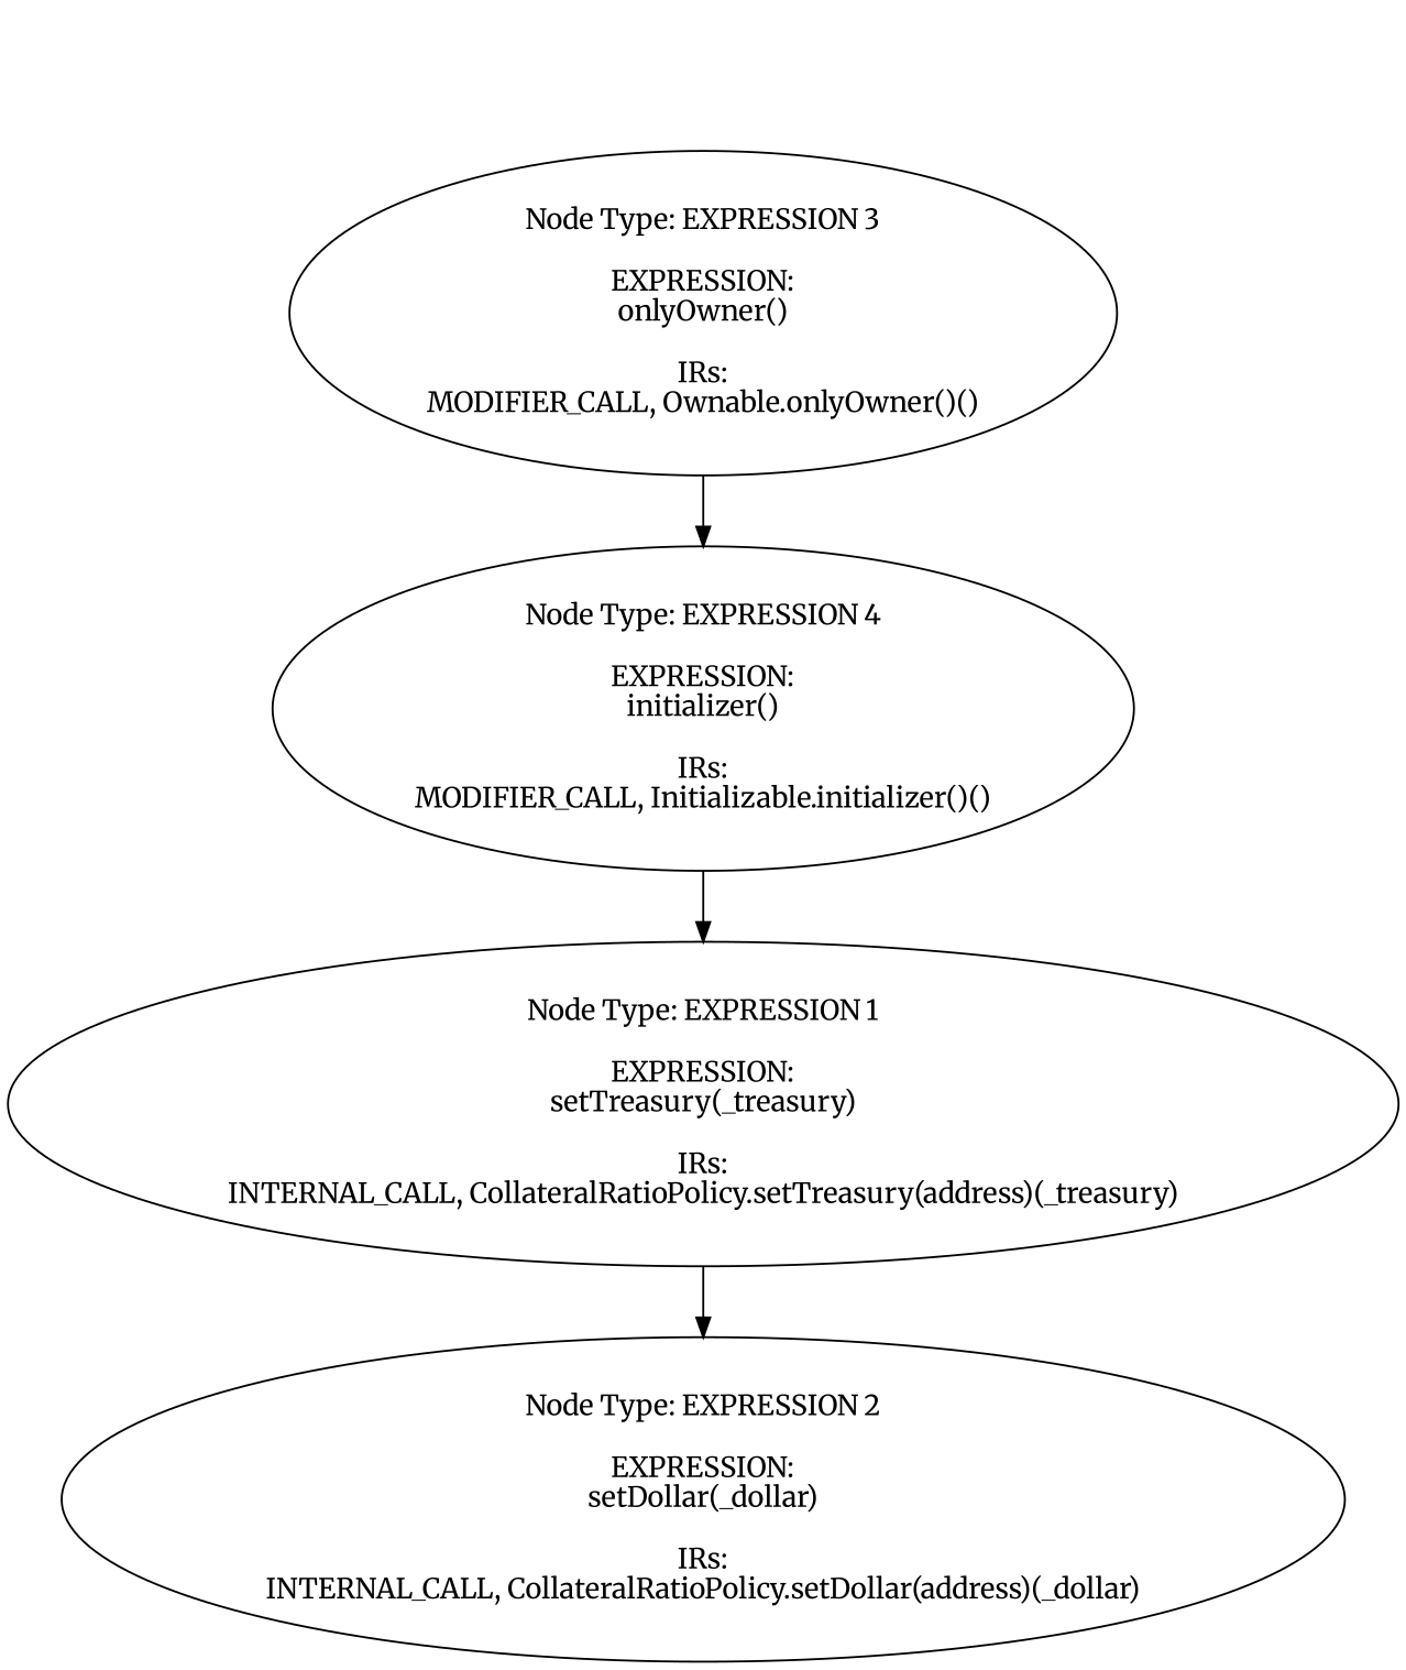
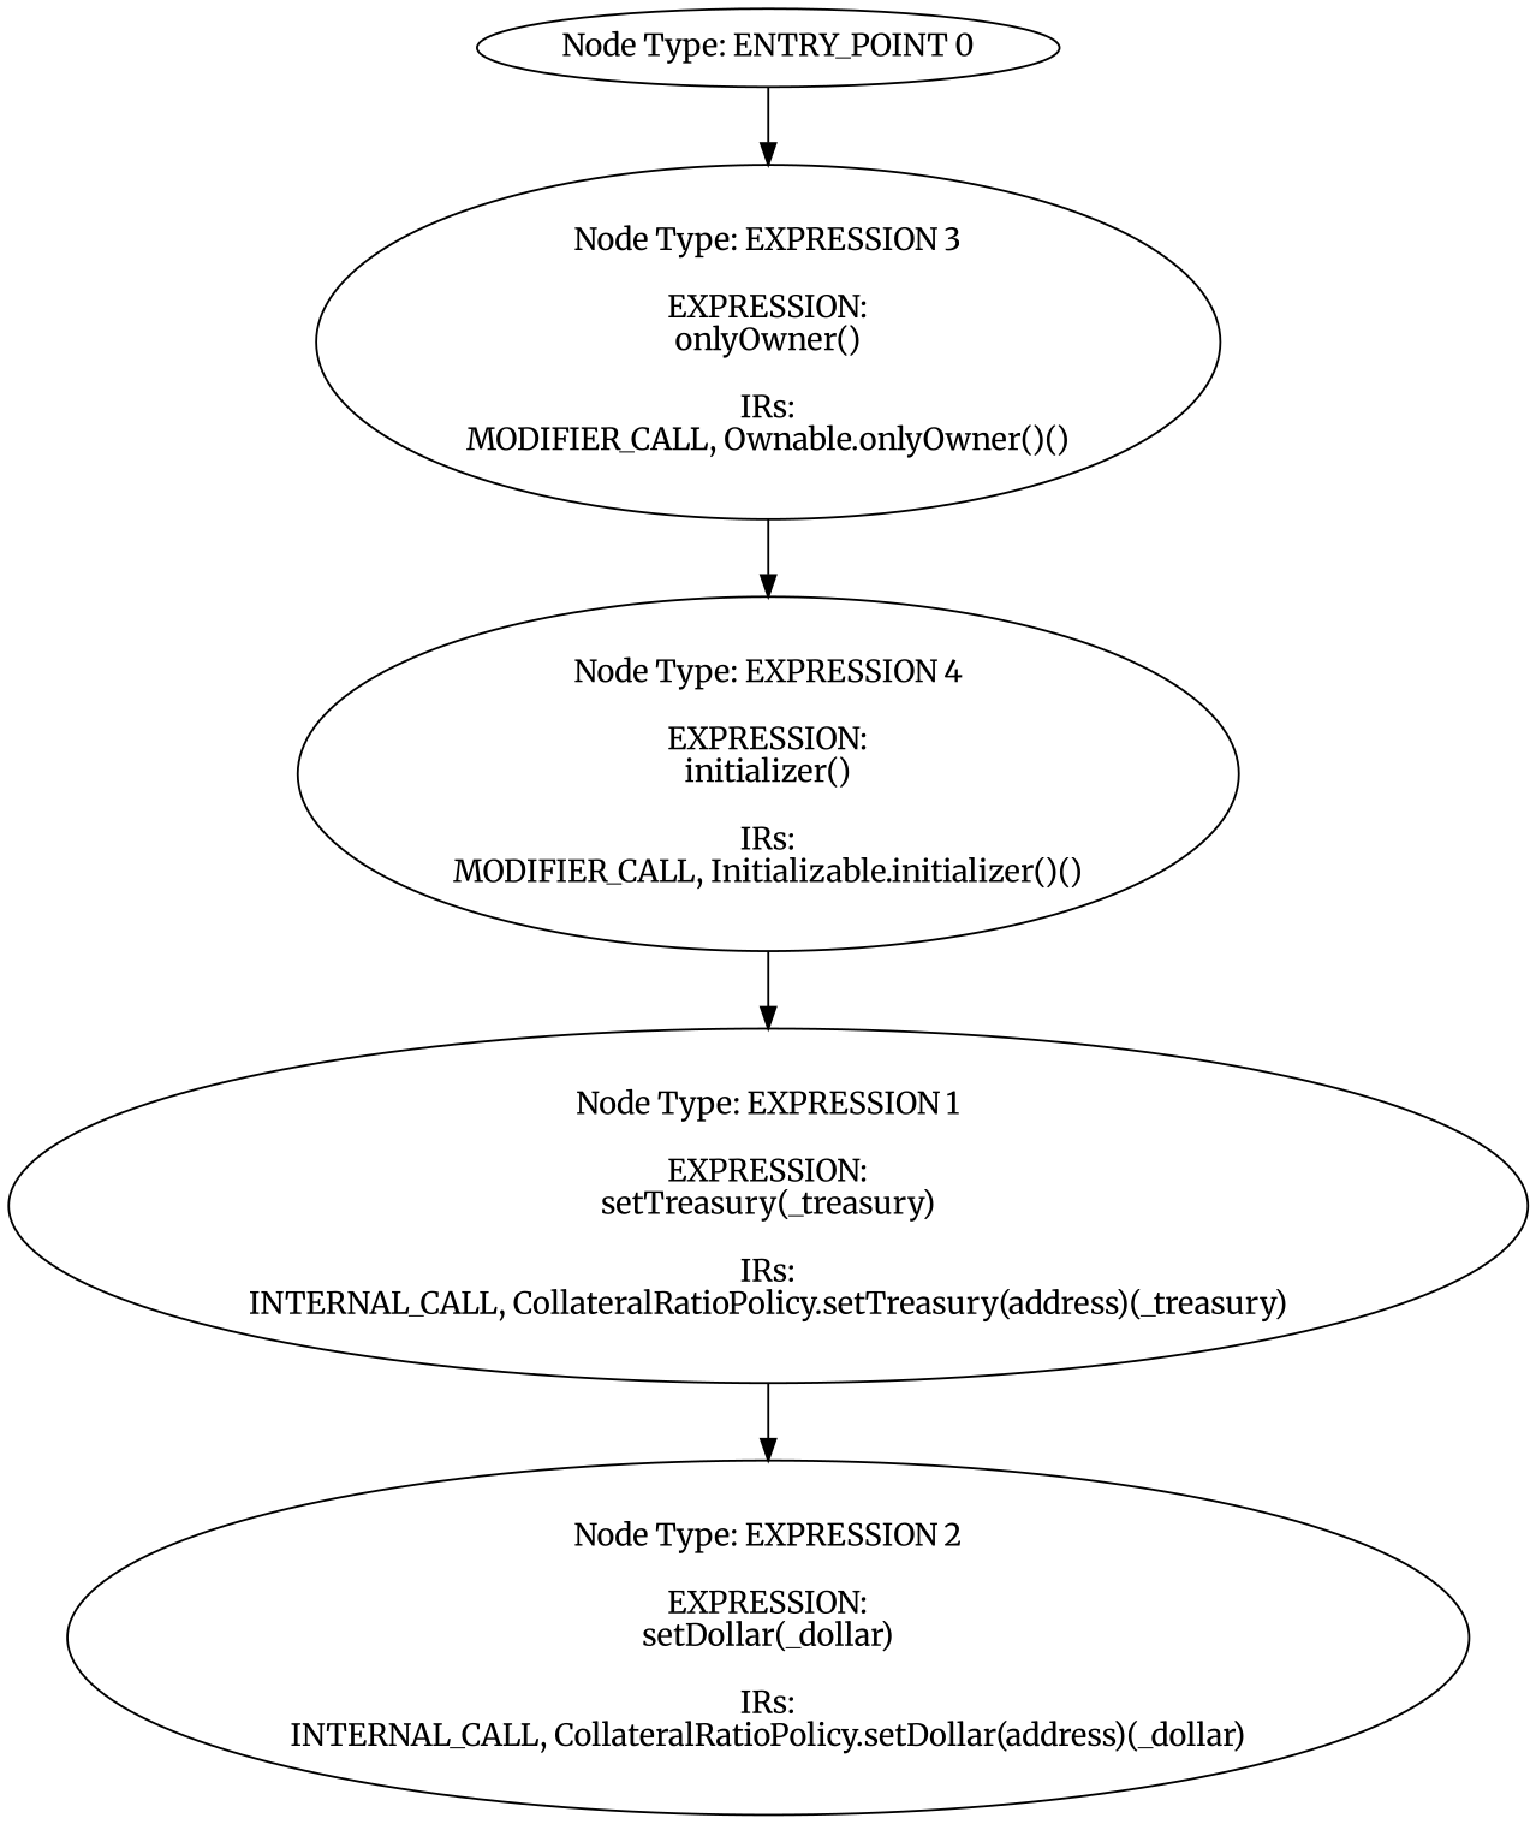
  digraph {
    fontname=Merriweather
    node [fontname=Merriweather]
    edge [fontname=Merriweather]
+   n1 [label="Node Type: ENTRY_POINT 0\n"]
    n2 [label="Node Type: EXPRESSION 3\n\nEXPRESSION:\nonlyOwner()\n\nIRs:\nMODIFIER_CALL, Ownable.onlyOwner()()"]
    n3 [label="Node Type: EXPRESSION 4\n\nEXPRESSION:\ninitializer()\n\nIRs:\nMODIFIER_CALL, Initializable.initializer()()"]
    n4 [label="Node Type: EXPRESSION 1\n\nEXPRESSION:\nsetTreasury(_treasury)\n\nIRs:\nINTERNAL_CALL, CollateralRatioPolicy.setTreasury(address)(_treasury)"]
    n5 [label="Node Type: EXPRESSION 2\n\nEXPRESSION:\nsetDollar(_dollar)\n\nIRs:\nINTERNAL_CALL, CollateralRatioPolicy.setDollar(address)(_dollar)"]
+   n1 -> n2
    n2 -> n3
    n3 -> n4
    n4 -> n5
  }
